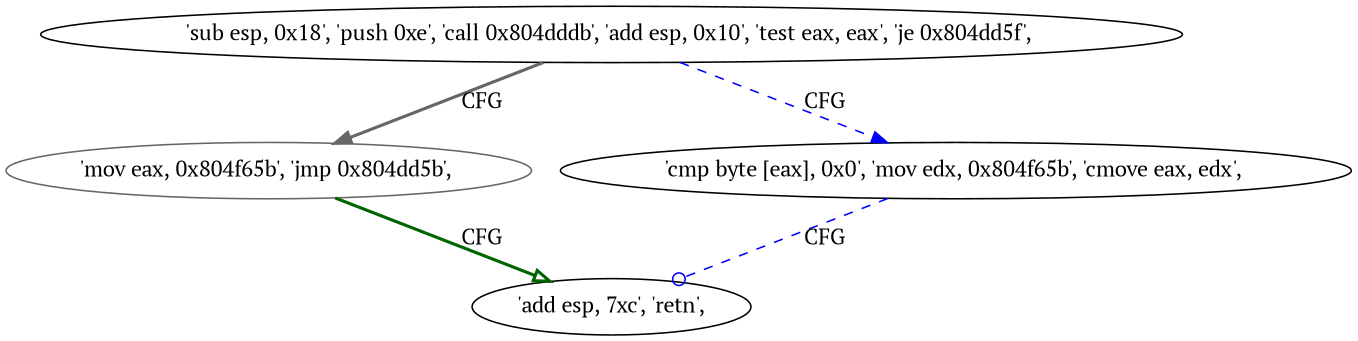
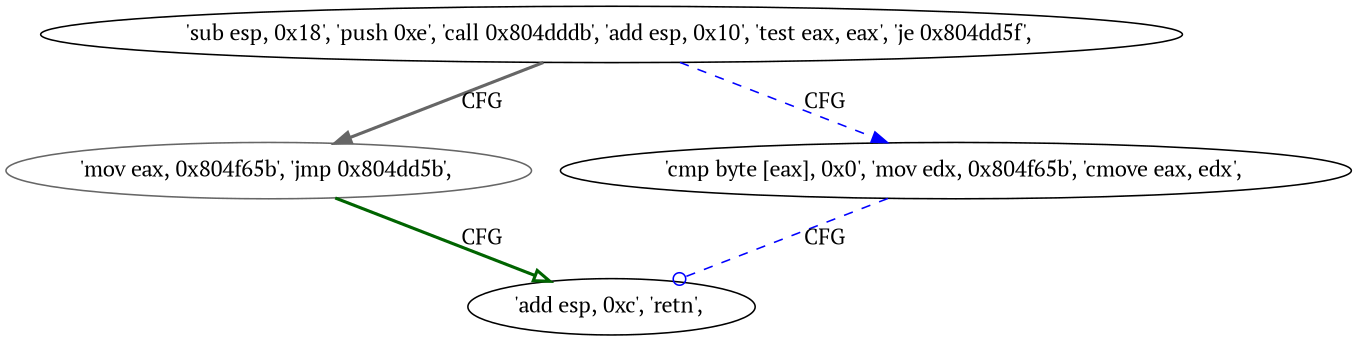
  digraph {
    fontname="PT Serif"
    node [color=black fontname="PT Serif"]
    edge [color=blue style=bold arrowhead=normal fontname="PT Serif"]
    n1 [label="'sub esp, 0x18', 'push 0xe', 'call 0x804dddb', 'add esp, 0x10', 'test eax, eax', 'je 0x804dd5f', "]
    n2 [label="'mov eax, 0x804f65b', 'jmp 0x804dd5b', " color=gray40]
    n3 [label="'cmp byte [eax], 0x0', 'mov edx, 0x804f65b', 'cmove eax, edx', "]
-   n4 [label="'add esp, 7xc', 'retn',"]
+   n4 [label="'add esp, 0xc', 'retn', "]
    n1 -> n2 [label=CFG color=gray40]
    n1 -> n3 [label=CFG style=dashed]
    n2 -> n4 [label=CFG color=darkgreen arrowhead=onormal]
    n3 -> n4 [label=CFG style=dashed arrowhead=odot]
  }
